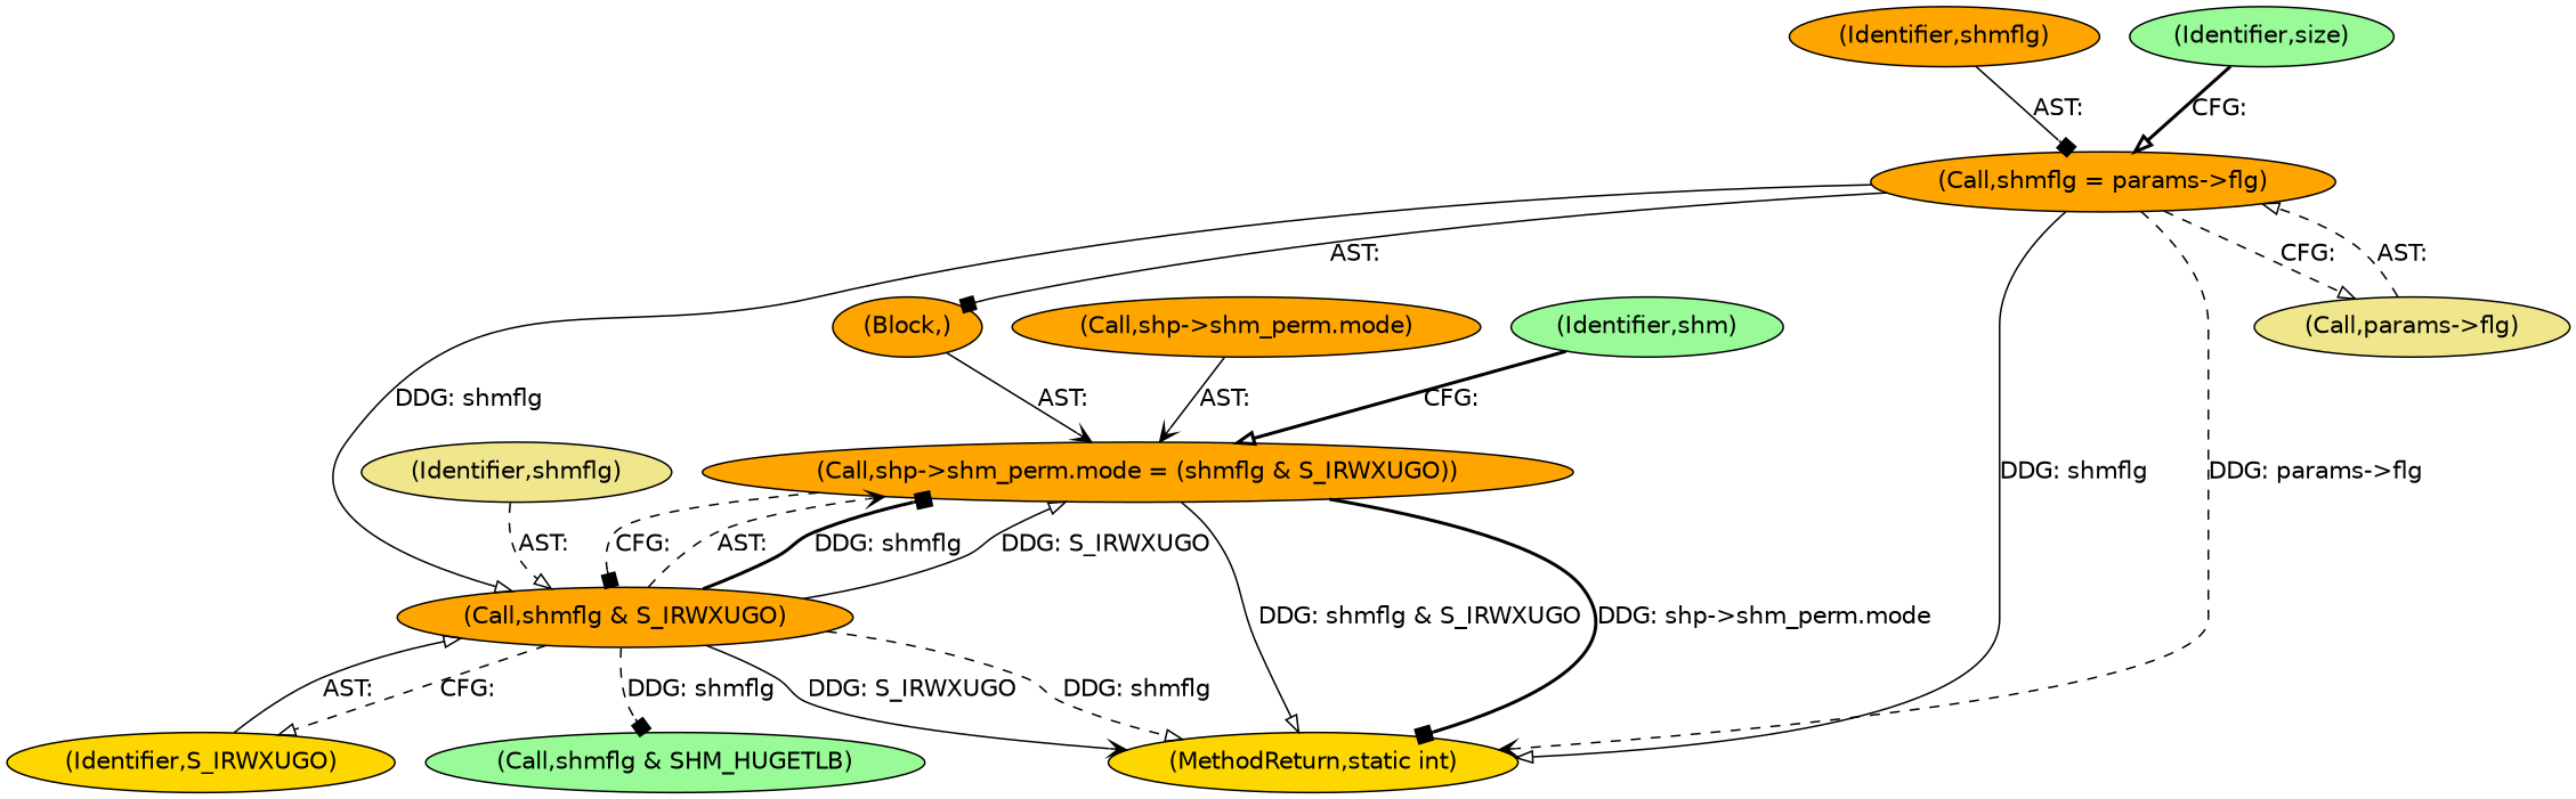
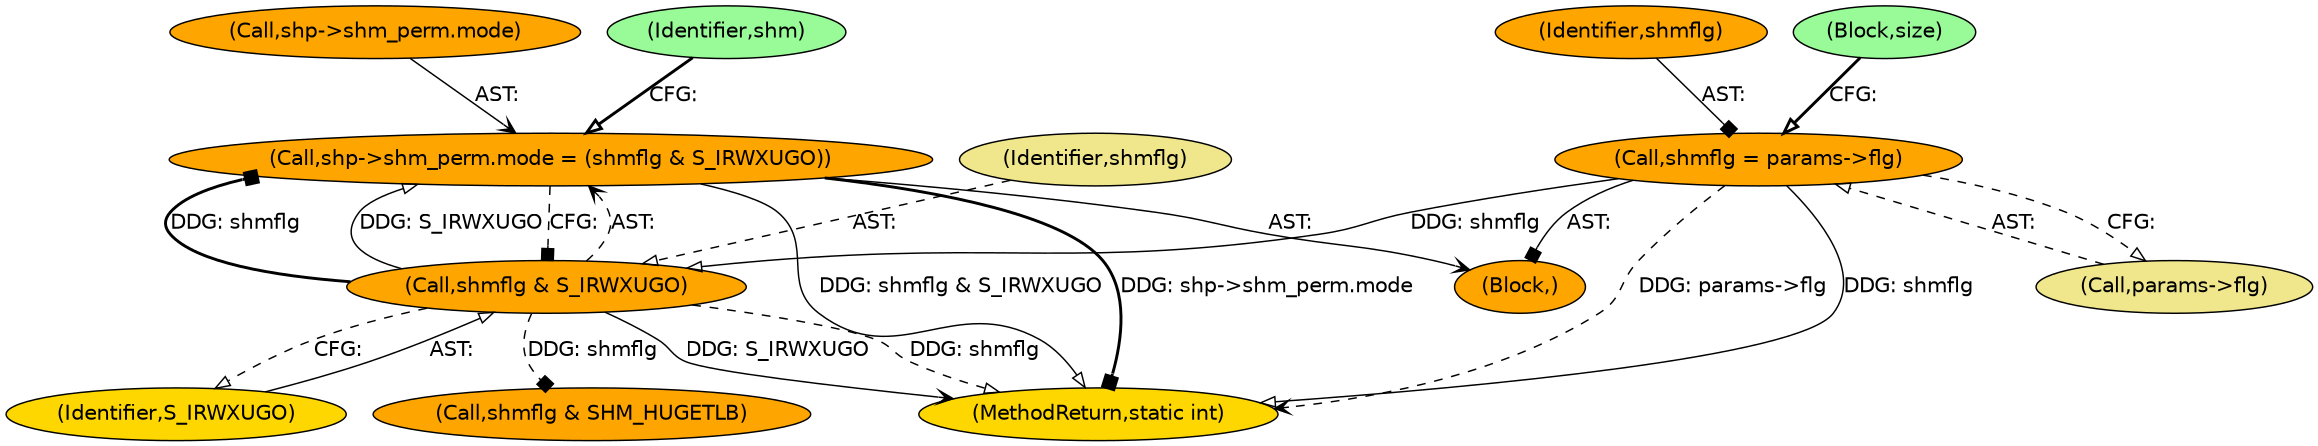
  digraph {
    fontname="DejaVu Sans"
    node [fillcolor=orange fontname="DejaVu Sans" style=filled]
    edge [arrowhead=onormal fontname="DejaVu Sans" style=solid]
    n1 [label="(Call,shp->shm_perm.mode = (shmflg & S_IRWXUGO))"]
    n2 [label="(Call,shmflg & S_IRWXUGO)"]
    n3 [label="(Block,)"]
    n4 [fillcolor=gold label="(MethodReturn,static int)"]
    n5 [fillcolor=gold label="(Identifier,S_IRWXUGO)"]
-   n6 [fillcolor=palegreen label="(Call,shmflg & SHM_HUGETLB)"]
+   n6 [label="(Call,shmflg & SHM_HUGETLB)"]
    n7 [label="(Call,shmflg = params->flg)"]
    n8 [fillcolor=khaki label="(Call,params->flg)"]
    n9 [label="(Identifier,shmflg)"]
    n10 [fillcolor=khaki label="(Identifier,shmflg)"]
    n11 [label="(Call,shp->shm_perm.mode)"]
-   n12 [fillcolor=palegreen label="(Identifier,size)"]
+   n12 [fillcolor=palegreen label="(Block,size)"]
    n13 [fillcolor=palegreen label="(Identifier,shm)"]
    n1 -> n2 [arrowhead=box label="CFG: " style=dashed]
-   n3 -> n1 [arrowhead=vee label="AST: "]
+   n1 -> n3 [arrowhead=vee label="AST: "]
    n1 -> n4 [label="DDG: shmflg & S_IRWXUGO"]
    n1 -> n4 [arrowhead=box label="DDG: shp->shm_perm.mode" style=bold]
    n2 -> n1 [arrowhead=vee label="AST: " style=dashed]
    n2 -> n1 [arrowhead=box label="DDG: shmflg" style=bold]
    n2 -> n1 [label="DDG: S_IRWXUGO"]
    n2 -> n4 [label="DDG: shmflg" style=dashed]
    n2 -> n4 [arrowhead=vee label="DDG: S_IRWXUGO"]
    n2 -> n5 [label="CFG: " style=dashed]
    n2 -> n6 [arrowhead=box label="DDG: shmflg" style=dashed]
    n5 -> n2 [label="AST: "]
    n7 -> n2 [label="DDG: shmflg"]
    n7 -> n3 [arrowhead=box label="AST: "]
    n7 -> n4 [label="DDG: shmflg"]
    n7 -> n4 [arrowhead=vee label="DDG: params->flg" style=dashed]
    n7 -> n8 [label="CFG: " style=dashed]
    n8 -> n7 [label="AST: " style=dashed]
    n9 -> n7 [arrowhead=box label="AST: "]
    n10 -> n2 [label="AST: " style=dashed]
    n11 -> n1 [arrowhead=vee label="AST: "]
    n12 -> n7 [label="CFG: " style=bold]
    n13 -> n1 [label="CFG: " style=bold]
  }
